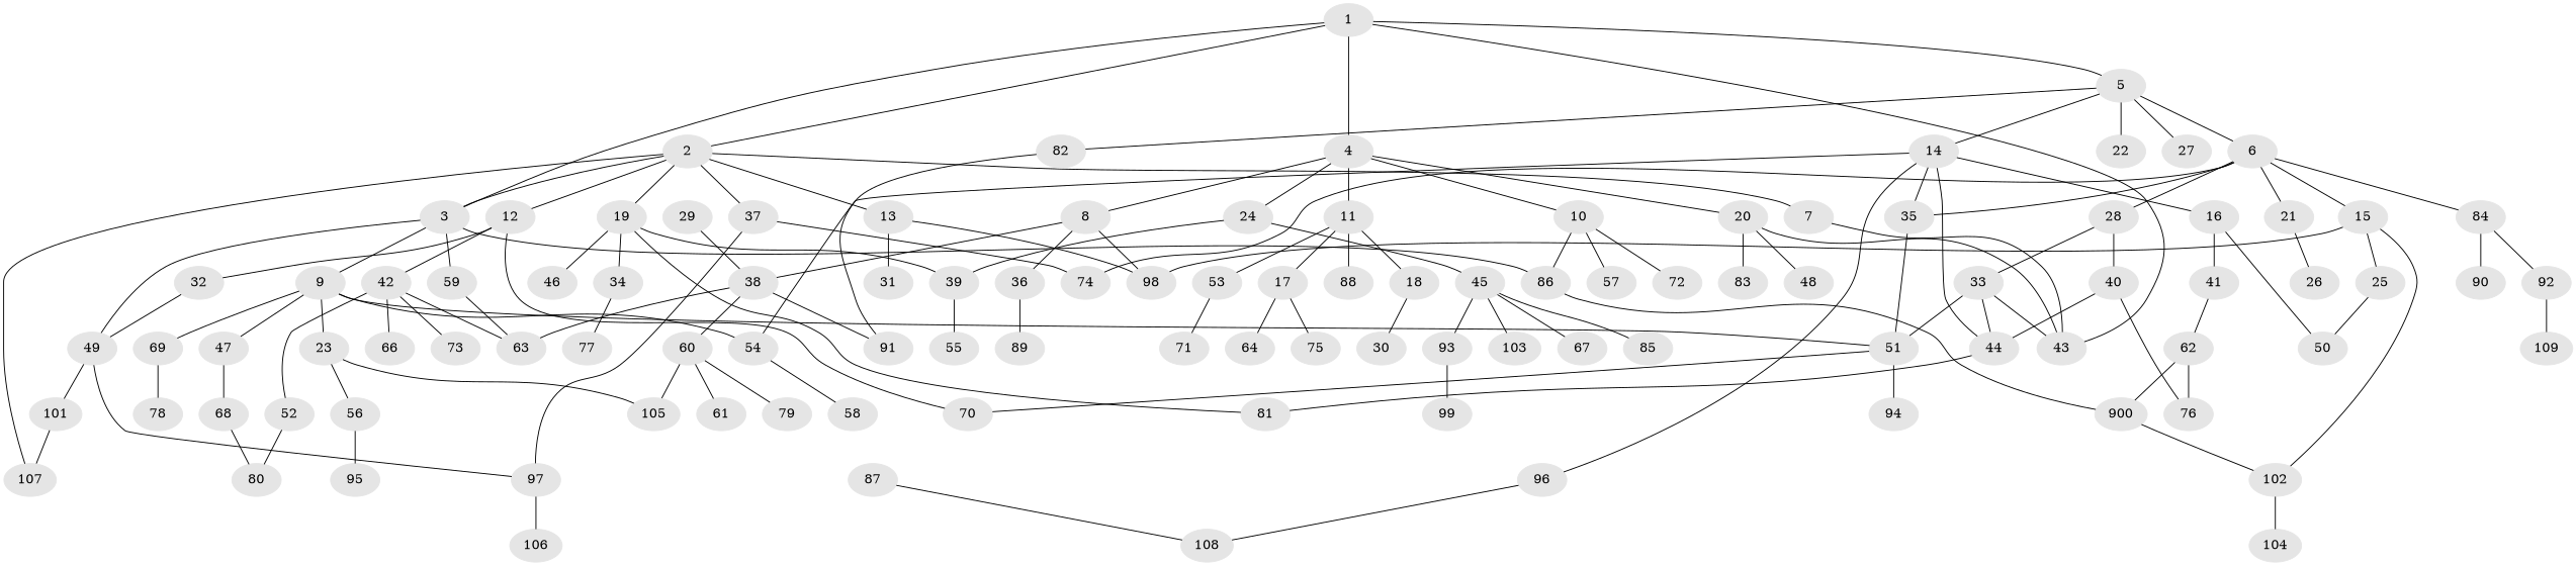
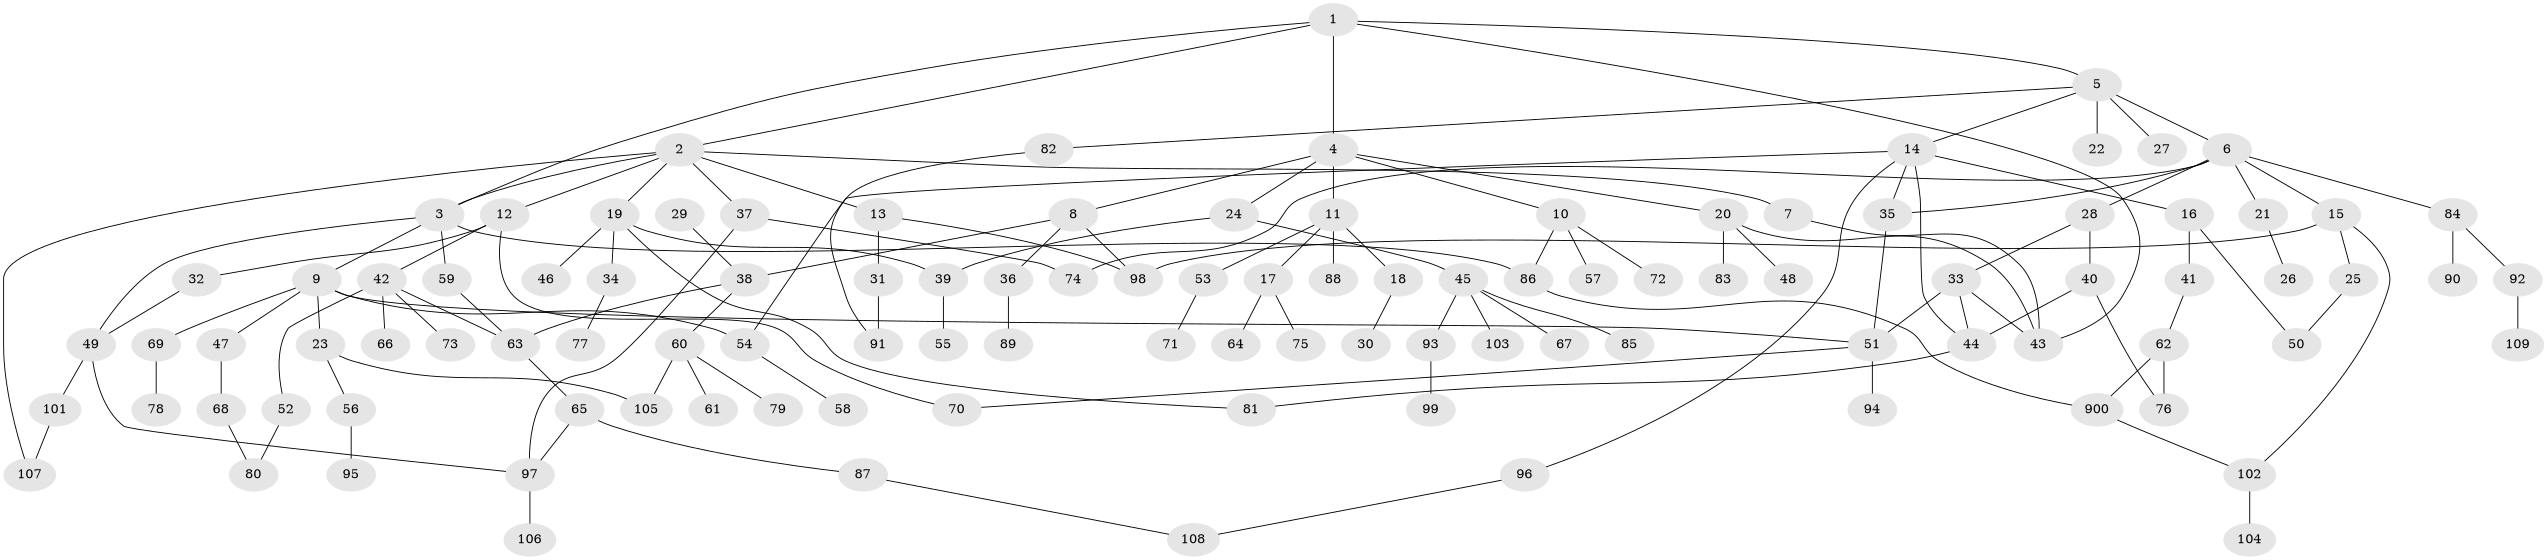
  graph {
    node [color=gray90 style=filled]
    1
    2
    3
    4
    5
    43
    7
    12
    13
    19
    37
    107
    9
    49
    59
    86
    8
    10
    11
    20
    24
    6
    14
    22
    27
    82
    32
    42
    70
    98
    31
    34
    39
    46
    81
    74
    97
    23
    47
    51
    54
    69
    56
    105
    101
    63
    n47 [label=900]
    36
    38
    57
    72
    17
    18
    53
    88
    48
    83
    45
    15
    21
    28
    35
    84
    16
    44
    96
    91
    25
    102
    26
    33
    40
    90
    92
    29
    89
    68
    94
    58
    78
    64
    75
    30
    71
    52
    66
    73
    41
    50
    108
    104
    62
    77
    55
    95
    67
    85
    93
    103
    76
    60
    106
    61
    79
+   65
    80
    99
    87
    109
    1 -- 2
    1 -- 3
    1 -- 4
    1 -- 5
    1 -- 43
    2 -- 3
    2 -- 7
    2 -- 12
    2 -- 13
    2 -- 19
    2 -- 37
    2 -- 107
    3 -- 9
    3 -- 49
    3 -- 59
    3 -- 86
    4 -- 8
    4 -- 10
    4 -- 11
    4 -- 20
    4 -- 24
    5 -- 6
    5 -- 14
    5 -- 22
    5 -- 27
    5 -- 82
    7 -- 43
    12 -- 32
    12 -- 42
    12 -- 70
    13 -- 98
    13 -- 31
    19 -- 34
    19 -- 39
    19 -- 46
    19 -- 81
    37 -- 74
    37 -- 97
    9 -- 23
    9 -- 47
    9 -- 51
    9 -- 54
    9 -- 69
    49 -- 97
    49 -- 101
    59 -- 63
    86 -- n47
    8 -- 98
    8 -- 36
    8 -- 38
    10 -- 86
    10 -- 57
    10 -- 72
    11 -- 17
    11 -- 18
    11 -- 53
    11 -- 88
    20 -- 43
    20 -- 48
    20 -- 83
    24 -- 39
    24 -- 45
    6 -- 74
    6 -- 15
    6 -- 21
    6 -- 28
    6 -- 35
    6 -- 84
    14 -- 54
    14 -- 35
    14 -- 16
    14 -- 44
    14 -- 96
    82 -- 91
    32 -- 49
    42 -- 63
    42 -- 52
    42 -- 66
    42 -- 73
    34 -- 77
    39 -- 55
    97 -- 106
    23 -- 56
    23 -- 105
    47 -- 68
    51 -- 70
    51 -- 94
    54 -- 58
    69 -- 78
    56 -- 95
    101 -- 107
+   63 -- 65
    n47 -- 102
    36 -- 89
    38 -- 63
-   38 -- 91
+   31 -- 91
    38 -- 60
    17 -- 64
    17 -- 75
    18 -- 30
    53 -- 71
    45 -- 67
    45 -- 85
    45 -- 93
    45 -- 103
    15 -- 98
    15 -- 25
    15 -- 102
    21 -- 26
    28 -- 33
    28 -- 40
    35 -- 51
    84 -- 90
    84 -- 92
    16 -- 41
    16 -- 50
    44 -- 81
    96 -- 108
    25 -- 50
    102 -- 104
    33 -- 43
    33 -- 51
    33 -- 44
    40 -- 44
    40 -- 76
    92 -- 109
    29 -- 38
    68 -- 80
    52 -- 80
    41 -- 62
    62 -- n47
    62 -- 76
    93 -- 99
    60 -- 105
    60 -- 61
    60 -- 79
+   65 -- 97
+   65 -- 87
    87 -- 108
  }
